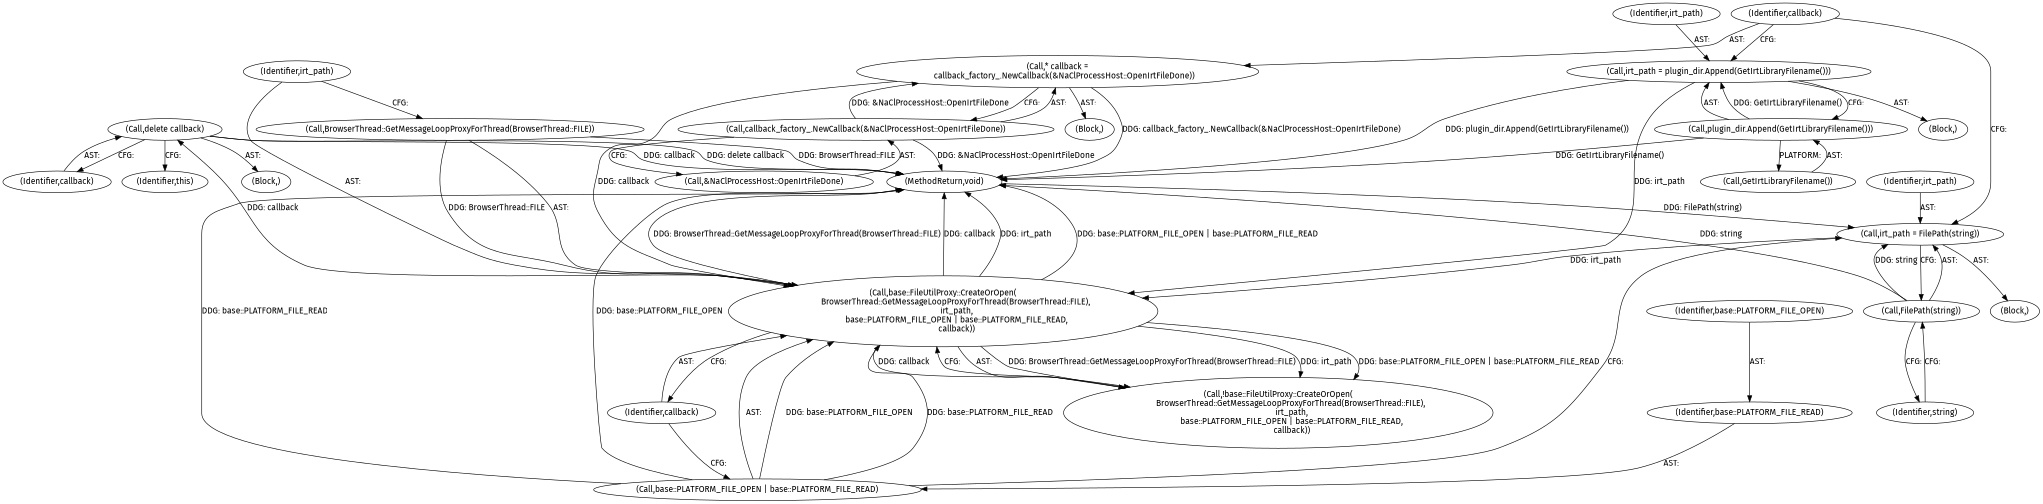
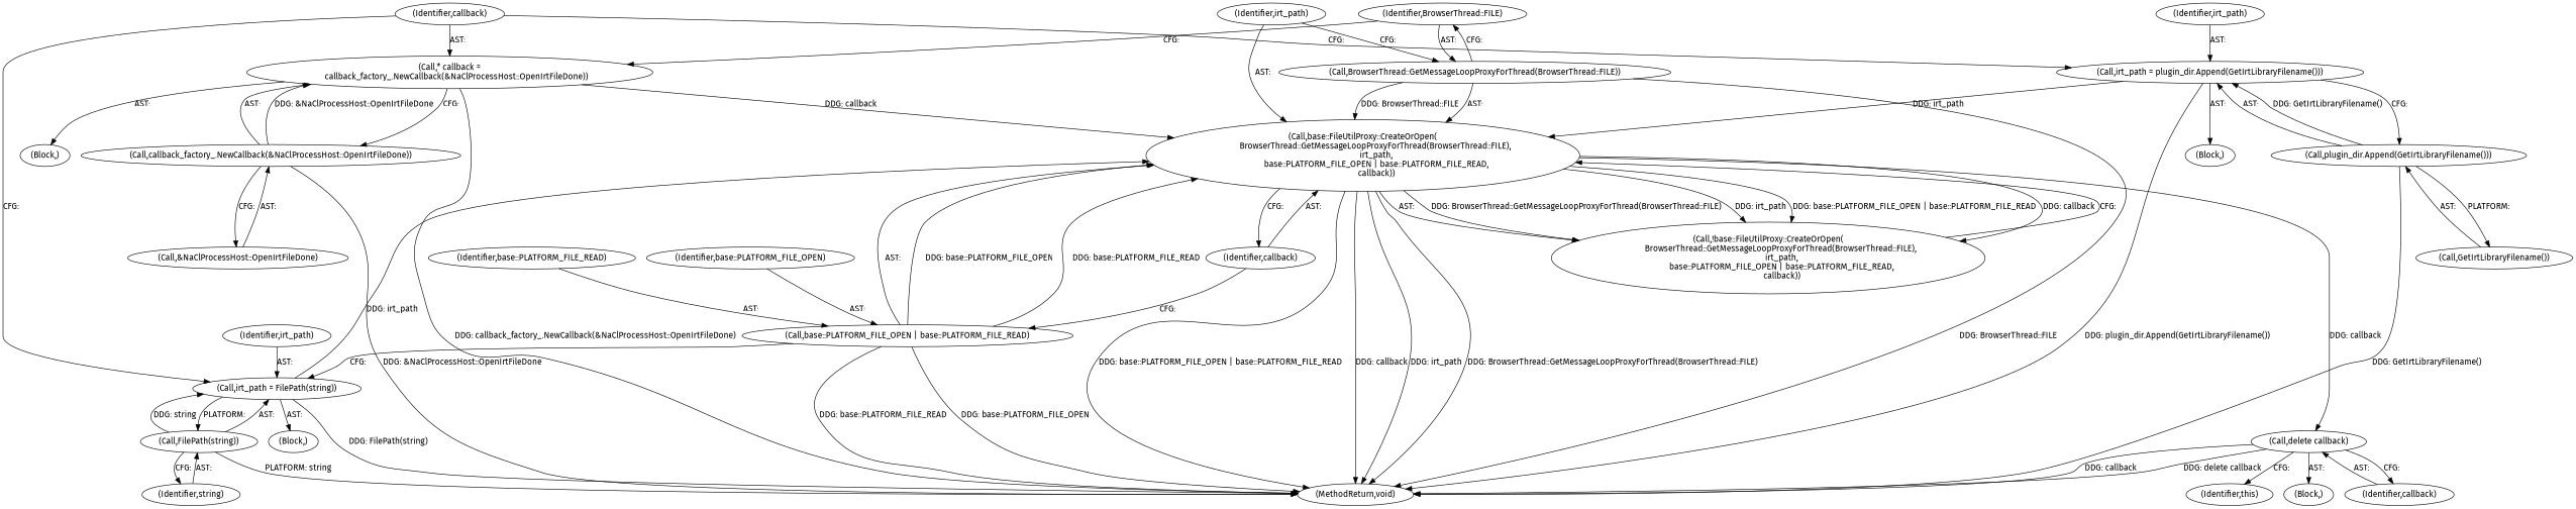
  digraph {
    fontname="Fira Sans"
    node [fontname="Fira Sans"]
    edge [fontname="Fira Sans"]
    n1 [label="(Call,delete callback)"]
    n2 [label="(Block,)"]
    n3 [label="(Identifier,callback)"]
    n4 [label="(MethodReturn,void)"]
    n5 [label="(Identifier,this)"]
    n6 [label="(Call,base::FileUtilProxy::CreateOrOpen(\n           BrowserThread::GetMessageLoopProxyForThread(BrowserThread::FILE),\n            irt_path,\n            base::PLATFORM_FILE_OPEN | base::PLATFORM_FILE_READ,\n            callback))"]
    n7 [label="(Call,!base::FileUtilProxy::CreateOrOpen(\n           BrowserThread::GetMessageLoopProxyForThread(BrowserThread::FILE),\n            irt_path,\n            base::PLATFORM_FILE_OPEN | base::PLATFORM_FILE_READ,\n            callback))"]
    n8 [label="(Identifier,callback)"]
    n9 [label="(Call,base::PLATFORM_FILE_OPEN | base::PLATFORM_FILE_READ)"]
    n10 [label="(Call,BrowserThread::GetMessageLoopProxyForThread(BrowserThread::FILE))"]
+   n11 [label="(Identifier,BrowserThread::FILE)"]
    n12 [label="(Call,* callback =\n      callback_factory_.NewCallback(&NaClProcessHost::OpenIrtFileDone))"]
    n13 [label="(Call,irt_path = FilePath(string))"]
    n14 [label="(Call,FilePath(string))"]
    n15 [label="(Block,)"]
    n16 [label="(Identifier,string)"]
    n17 [label="(Call,irt_path = plugin_dir.Append(GetIrtLibraryFilename()))"]
    n18 [label="(Call,plugin_dir.Append(GetIrtLibraryFilename()))"]
    n19 [label="(Block,)"]
    n20 [label="(Call,GetIrtLibraryFilename())"]
    n21 [label="(Identifier,base::PLATFORM_FILE_READ)"]
    n22 [label="(Call,callback_factory_.NewCallback(&NaClProcessHost::OpenIrtFileDone))"]
    n23 [label="(Block,)"]
    n24 [label="(Call,&NaClProcessHost::OpenIrtFileDone)"]
    n25 [label="(Identifier,irt_path)"]
    n26 [label="(Identifier,irt_path)"]
    n27 [label="(Identifier,callback)"]
    n28 [label="(Identifier,base::PLATFORM_FILE_OPEN)"]
    n29 [label="(Identifier,irt_path)"]
    n1 -> n2 [label="AST: "]
    n1 -> n3 [label="CFG: "]
    n1 -> n4 [label="DDG: callback"]
    n1 -> n4 [label="DDG: delete callback"]
    n1 -> n5 [label="CFG: "]
    n3 -> n1 [label="AST: "]
    n6 -> n1 [label="DDG: callback"]
    n6 -> n4 [label="DDG: base::PLATFORM_FILE_OPEN | base::PLATFORM_FILE_READ"]
    n6 -> n4 [label="DDG: callback"]
    n6 -> n4 [label="DDG: irt_path"]
    n6 -> n4 [label="DDG: BrowserThread::GetMessageLoopProxyForThread(BrowserThread::FILE)"]
    n6 -> n7 [label="AST: "]
    n6 -> n7 [label="DDG: BrowserThread::GetMessageLoopProxyForThread(BrowserThread::FILE)"]
    n6 -> n7 [label="DDG: irt_path"]
    n6 -> n7 [label="DDG: base::PLATFORM_FILE_OPEN | base::PLATFORM_FILE_READ"]
    n6 -> n7 [label="DDG: callback"]
    n6 -> n8 [label="CFG: "]
    n7 -> n6 [label="CFG: "]
    n8 -> n6 [label="AST: "]
    n8 -> n9 [label="CFG: "]
    n9 -> n4 [label="DDG: base::PLATFORM_FILE_READ"]
    n9 -> n4 [label="DDG: base::PLATFORM_FILE_OPEN"]
    n9 -> n6 [label="AST: "]
    n9 -> n6 [label="DDG: base::PLATFORM_FILE_OPEN"]
    n9 -> n6 [label="DDG: base::PLATFORM_FILE_READ"]
    n9 -> n13 [label="CFG: "]
    n10 -> n4 [label="DDG: BrowserThread::FILE"]
    n10 -> n6 [label="AST: "]
    n10 -> n6 [label="DDG: BrowserThread::FILE"]
+   n10 -> n11 [label="CFG: "]
+   n11 -> n10 [label="AST: "]
+   n11 -> n12 [label="CFG: "]
    n12 -> n4 [label="DDG: callback_factory_.NewCallback(&NaClProcessHost::OpenIrtFileDone)"]
    n12 -> n6 [label="DDG: callback"]
    n12 -> n22 [label="CFG: "]
    n12 -> n23 [label="AST: "]
-   n4 -> n13 [label="DDG: FilePath(string)"]
+   n13 -> n4 [label="DDG: FilePath(string)"]
    n13 -> n6 [label="DDG: irt_path"]
-   n13 -> n14 [label="CFG: "]
+   n13 -> n14 [label="PLATFORM: "]
    n13 -> n15 [label="AST: "]
-   n14 -> n4 [label="DDG: string"]
+   n14 -> n4 [label="PLATFORM: string"]
    n14 -> n13 [label="AST: "]
    n14 -> n13 [label="DDG: string"]
    n14 -> n16 [label="CFG: "]
-   n16 -> n14 [label="CFG: "]
+   n16 -> n14 [label="AST: "]
    n17 -> n4 [label="DDG: plugin_dir.Append(GetIrtLibraryFilename())"]
    n17 -> n6 [label="DDG: irt_path"]
    n17 -> n18 [label="CFG: "]
    n17 -> n19 [label="AST: "]
    n18 -> n4 [label="DDG: GetIrtLibraryFilename()"]
    n18 -> n17 [label="AST: "]
    n18 -> n17 [label="DDG: GetIrtLibraryFilename()"]
    n18 -> n20 [label="PLATFORM: "]
    n20 -> n18 [label="AST: "]
    n21 -> n9 [label="AST: "]
    n22 -> n4 [label="DDG: &NaClProcessHost::OpenIrtFileDone"]
    n22 -> n12 [label="AST: "]
    n22 -> n12 [label="DDG: &NaClProcessHost::OpenIrtFileDone"]
    n22 -> n24 [label="CFG: "]
    n24 -> n22 [label="AST: "]
    n25 -> n13 [label="AST: "]
    n26 -> n6 [label="AST: "]
    n26 -> n10 [label="CFG: "]
    n27 -> n12 [label="AST: "]
    n27 -> n13 [label="CFG: "]
    n27 -> n17 [label="CFG: "]
-   n28 -> n21 [label="AST: "]
+   n28 -> n9 [label="AST: "]
    n29 -> n17 [label="AST: "]
  }
